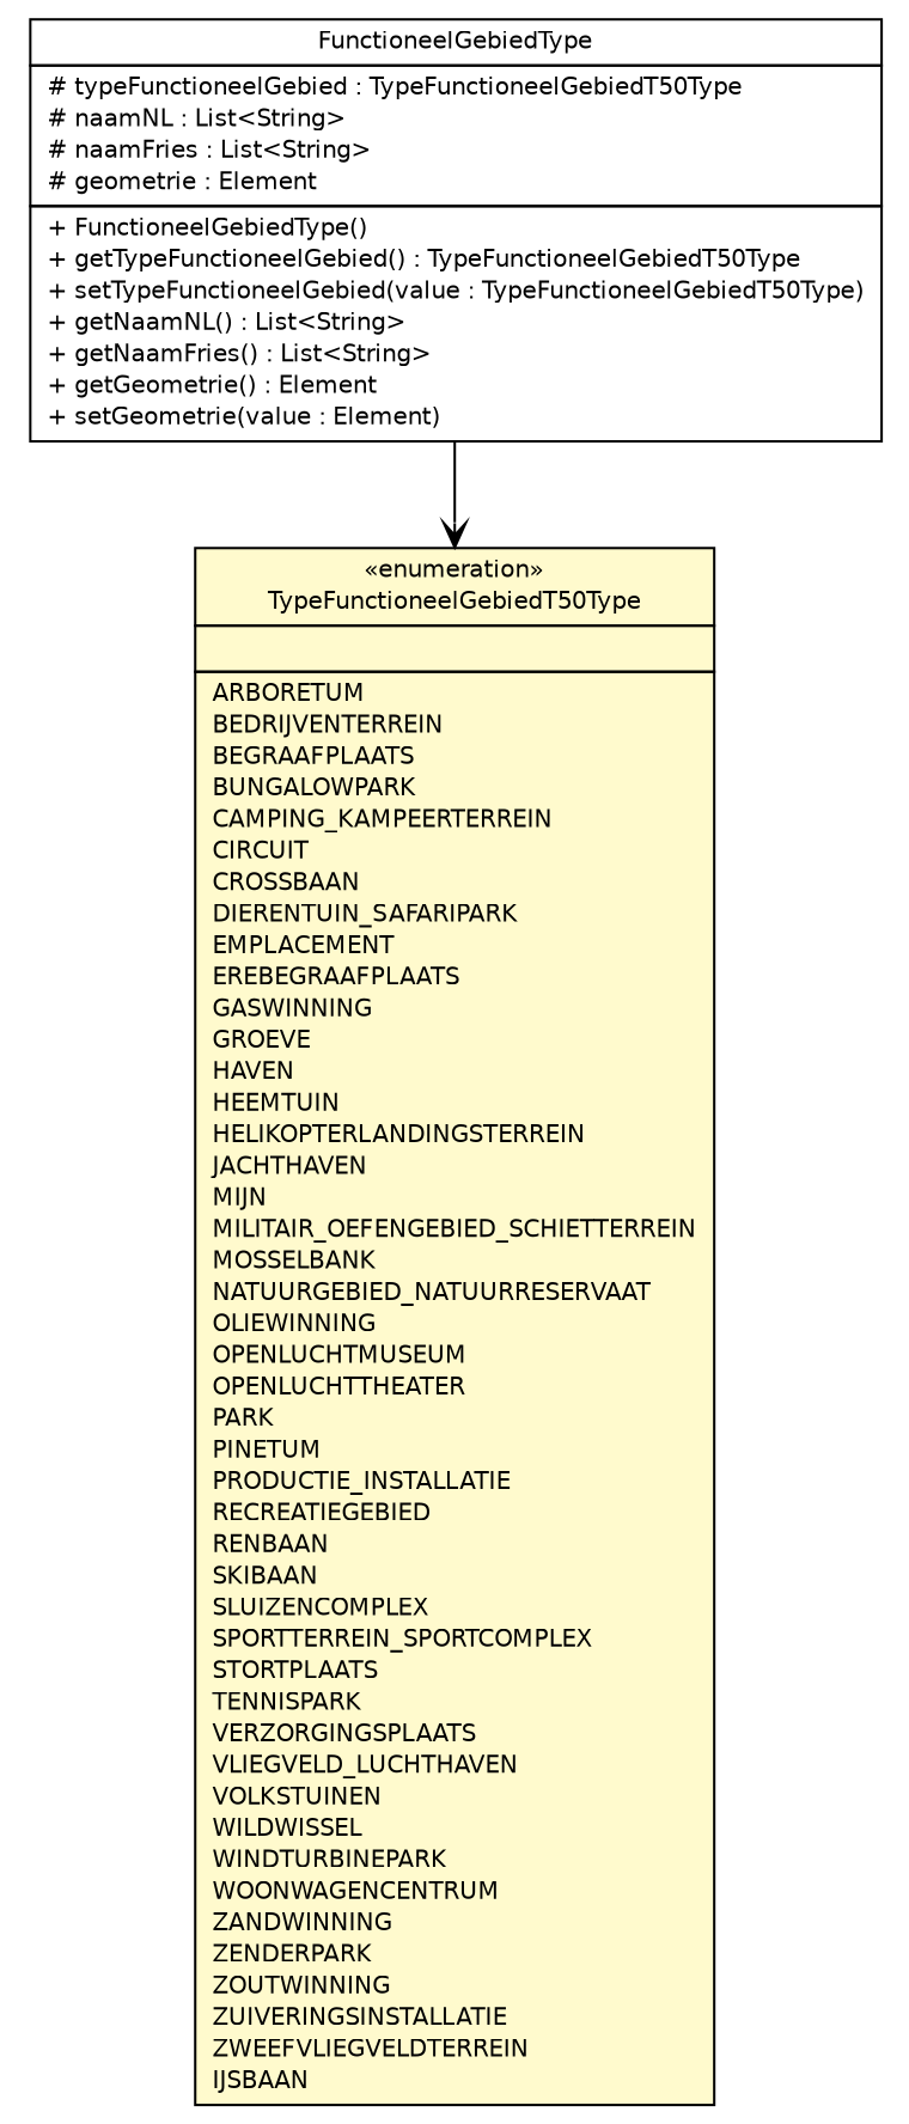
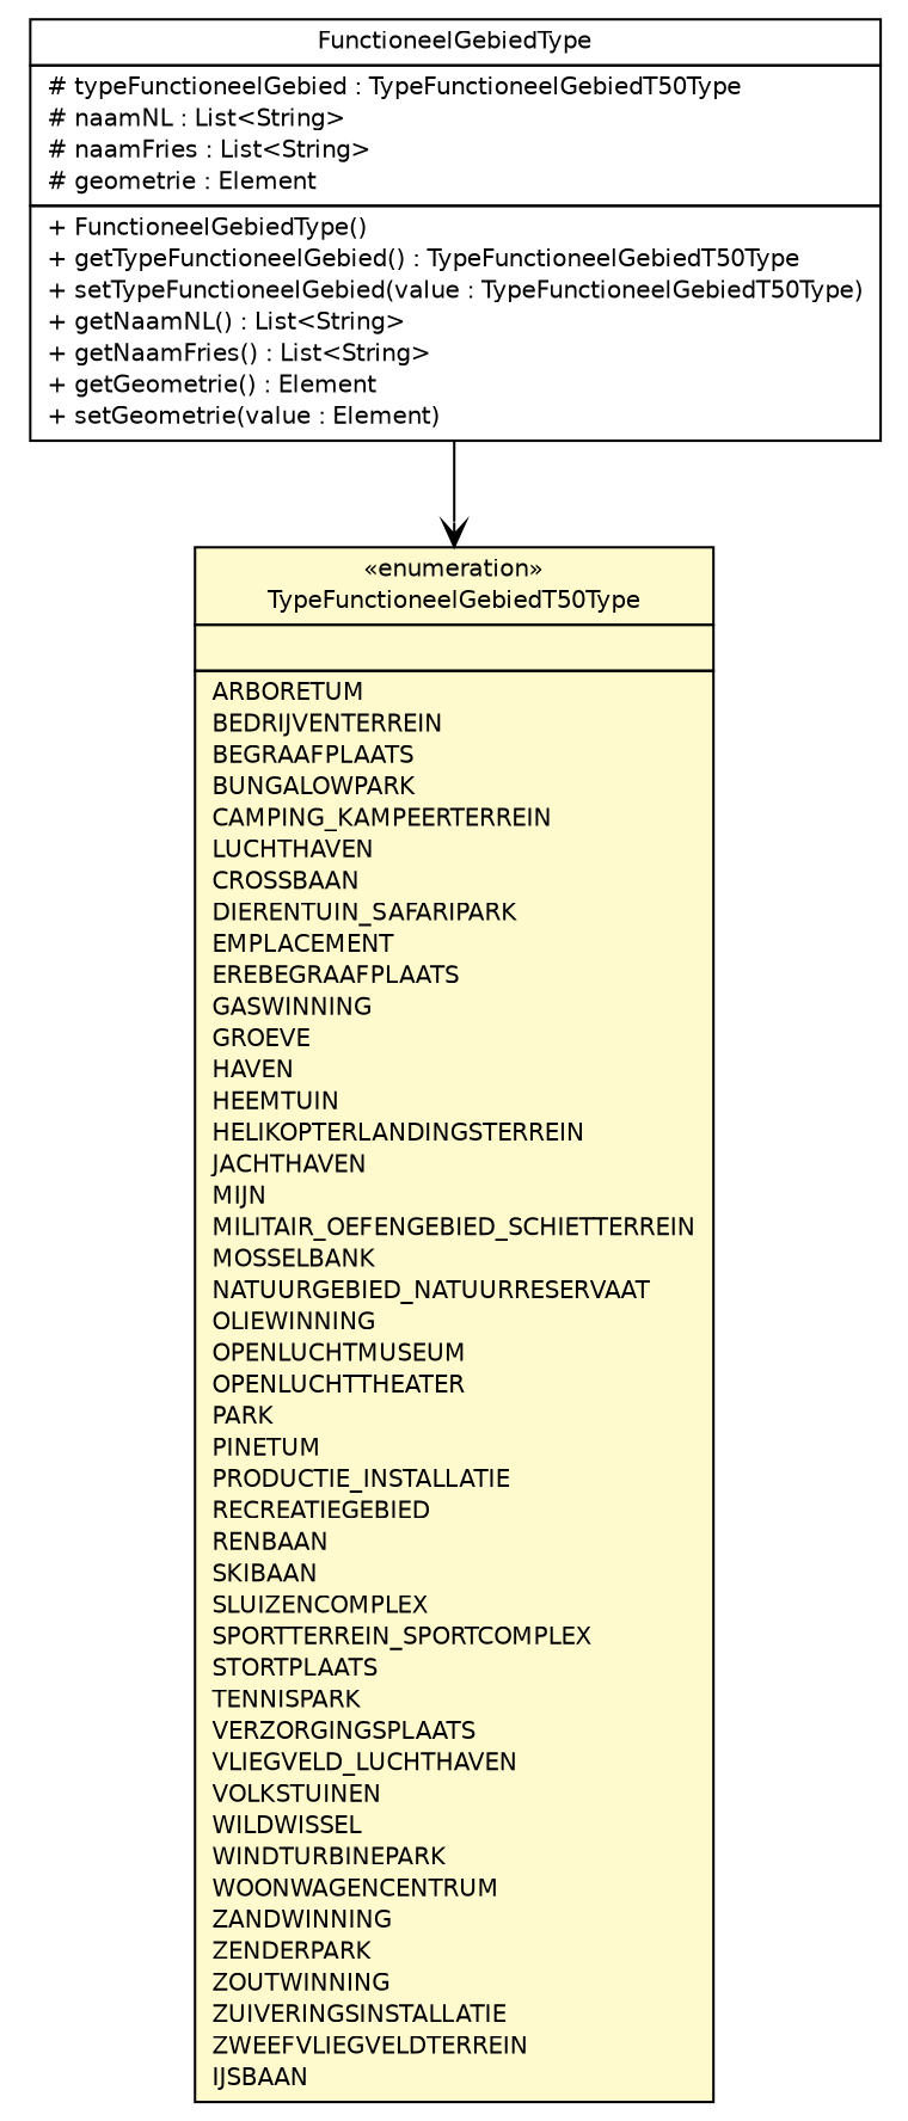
  digraph {
    nodesep=0.25
    ranksep=0.5
    node [fontcolor=black fontname=Helvetica fontsize=10.0 shape=plaintext]
-   n1 [label=<<table title="nl.b3p.topnl.top50nl.TypeFunctioneelGebiedT50Type" border="0" cellborder="1" cellspacing="0" cellpadding="2" port="p" bgcolor="lemonChiffon" href="./TypeFunctioneelGebiedT50Type.html"> 		<tr><td><table border="0" cellspacing="0" cellpadding="1"> <tr><td align="center" balign="center"> &#171;enumeration&#187; </td></tr> <tr><td align="center" balign="center"> TypeFunctioneelGebiedT50Type </td></tr> 		</table></td></tr> 		<tr><td><table border="0" cellspacing="0" cellpadding="1"> <tr><td align="left" balign="left">  </td></tr> 		</table></td></tr> 		<tr><td><table border="0" cellspacing="0" cellpadding="1"> <tr><td align="left" balign="left"> ARBORETUM </td></tr> <tr><td align="left" balign="left"> BEDRIJVENTERREIN </td></tr> <tr><td align="left" balign="left"> BEGRAAFPLAATS </td></tr> <tr><td align="left" balign="left"> BUNGALOWPARK </td></tr> <tr><td align="left" balign="left"> CAMPING_KAMPEERTERREIN </td></tr> <tr><td align="left" balign="left"> CIRCUIT </td></tr> <tr><td align="left" balign="left"> CROSSBAAN </td></tr> <tr><td align="left" balign="left"> DIERENTUIN_SAFARIPARK </td></tr> <tr><td align="left" balign="left"> EMPLACEMENT </td></tr> <tr><td align="left" balign="left"> EREBEGRAAFPLAATS </td></tr> <tr><td align="left" balign="left"> GASWINNING </td></tr> <tr><td align="left" balign="left"> GROEVE </td></tr> <tr><td align="left" balign="left"> HAVEN </td></tr> <tr><td align="left" balign="left"> HEEMTUIN </td></tr> <tr><td align="left" balign="left"> HELIKOPTERLANDINGSTERREIN </td></tr> <tr><td align="left" balign="left"> JACHTHAVEN </td></tr> <tr><td align="left" balign="left"> MIJN </td></tr> <tr><td align="left" balign="left"> MILITAIR_OEFENGEBIED_SCHIETTERREIN </td></tr> <tr><td align="left" balign="left"> MOSSELBANK </td></tr> <tr><td align="left" balign="left"> NATUURGEBIED_NATUURRESERVAAT </td></tr> <tr><td align="left" balign="left"> OLIEWINNING </td></tr> <tr><td align="left" balign="left"> OPENLUCHTMUSEUM </td></tr> <tr><td align="left" balign="left"> OPENLUCHTTHEATER </td></tr> <tr><td align="left" balign="left"> PARK </td></tr> <tr><td align="left" balign="left"> PINETUM </td></tr> <tr><td align="left" balign="left"> PRODUCTIE_INSTALLATIE </td></tr> <tr><td align="left" balign="left"> RECREATIEGEBIED </td></tr> <tr><td align="left" balign="left"> RENBAAN </td></tr> <tr><td align="left" balign="left"> SKIBAAN </td></tr> <tr><td align="left" balign="left"> SLUIZENCOMPLEX </td></tr> <tr><td align="left" balign="left"> SPORTTERREIN_SPORTCOMPLEX </td></tr> <tr><td align="left" balign="left"> STORTPLAATS </td></tr> <tr><td align="left" balign="left"> TENNISPARK </td></tr> <tr><td align="left" balign="left"> VERZORGINGSPLAATS </td></tr> <tr><td align="left" balign="left"> VLIEGVELD_LUCHTHAVEN </td></tr> <tr><td align="left" balign="left"> VOLKSTUINEN </td></tr> <tr><td align="left" balign="left"> WILDWISSEL </td></tr> <tr><td align="left" balign="left"> WINDTURBINEPARK </td></tr> <tr><td align="left" balign="left"> WOONWAGENCENTRUM </td></tr> <tr><td align="left" balign="left"> ZANDWINNING </td></tr> <tr><td align="left" balign="left"> ZENDERPARK </td></tr> <tr><td align="left" balign="left"> ZOUTWINNING </td></tr> <tr><td align="left" balign="left"> ZUIVERINGSINSTALLATIE </td></tr> <tr><td align="left" balign="left"> ZWEEFVLIEGVELDTERREIN </td></tr> <tr><td align="left" balign="left"> IJSBAAN </td></tr> 		</table></td></tr> 		</table>>]
+   n1 [label=<<table title="nl.b3p.topnl.top50nl.TypeFunctioneelGebiedT50Type" border="0" cellborder="1" cellspacing="0" cellpadding="2" port="p" bgcolor="lemonChiffon" href="./TypeFunctioneelGebiedT50Type.html"> 		<tr><td><table border="0" cellspacing="0" cellpadding="1"> <tr><td align="center" balign="center"> &#171;enumeration&#187; </td></tr> <tr><td align="center" balign="center"> TypeFunctioneelGebiedT50Type </td></tr> 		</table></td></tr> 		<tr><td><table border="0" cellspacing="0" cellpadding="1"> <tr><td align="left" balign="left">  </td></tr> 		</table></td></tr> 		<tr><td><table border="0" cellspacing="0" cellpadding="1"> <tr><td align="left" balign="left"> ARBORETUM </td></tr> <tr><td align="left" balign="left"> BEDRIJVENTERREIN </td></tr> <tr><td align="left" balign="left"> BEGRAAFPLAATS </td></tr> <tr><td align="left" balign="left"> BUNGALOWPARK </td></tr> <tr><td align="left" balign="left"> CAMPING_KAMPEERTERREIN </td></tr> <tr><td align="left" balign="left"> LUCHTHAVEN </td></tr> <tr><td align="left" balign="left"> CROSSBAAN </td></tr> <tr><td align="left" balign="left"> DIERENTUIN_SAFARIPARK </td></tr> <tr><td align="left" balign="left"> EMPLACEMENT </td></tr> <tr><td align="left" balign="left"> EREBEGRAAFPLAATS </td></tr> <tr><td align="left" balign="left"> GASWINNING </td></tr> <tr><td align="left" balign="left"> GROEVE </td></tr> <tr><td align="left" balign="left"> HAVEN </td></tr> <tr><td align="left" balign="left"> HEEMTUIN </td></tr> <tr><td align="left" balign="left"> HELIKOPTERLANDINGSTERREIN </td></tr> <tr><td align="left" balign="left"> JACHTHAVEN </td></tr> <tr><td align="left" balign="left"> MIJN </td></tr> <tr><td align="left" balign="left"> MILITAIR_OEFENGEBIED_SCHIETTERREIN </td></tr> <tr><td align="left" balign="left"> MOSSELBANK </td></tr> <tr><td align="left" balign="left"> NATUURGEBIED_NATUURRESERVAAT </td></tr> <tr><td align="left" balign="left"> OLIEWINNING </td></tr> <tr><td align="left" balign="left"> OPENLUCHTMUSEUM </td></tr> <tr><td align="left" balign="left"> OPENLUCHTTHEATER </td></tr> <tr><td align="left" balign="left"> PARK </td></tr> <tr><td align="left" balign="left"> PINETUM </td></tr> <tr><td align="left" balign="left"> PRODUCTIE_INSTALLATIE </td></tr> <tr><td align="left" balign="left"> RECREATIEGEBIED </td></tr> <tr><td align="left" balign="left"> RENBAAN </td></tr> <tr><td align="left" balign="left"> SKIBAAN </td></tr> <tr><td align="left" balign="left"> SLUIZENCOMPLEX </td></tr> <tr><td align="left" balign="left"> SPORTTERREIN_SPORTCOMPLEX </td></tr> <tr><td align="left" balign="left"> STORTPLAATS </td></tr> <tr><td align="left" balign="left"> TENNISPARK </td></tr> <tr><td align="left" balign="left"> VERZORGINGSPLAATS </td></tr> <tr><td align="left" balign="left"> VLIEGVELD_LUCHTHAVEN </td></tr> <tr><td align="left" balign="left"> VOLKSTUINEN </td></tr> <tr><td align="left" balign="left"> WILDWISSEL </td></tr> <tr><td align="left" balign="left"> WINDTURBINEPARK </td></tr> <tr><td align="left" balign="left"> WOONWAGENCENTRUM </td></tr> <tr><td align="left" balign="left"> ZANDWINNING </td></tr> <tr><td align="left" balign="left"> ZENDERPARK </td></tr> <tr><td align="left" balign="left"> ZOUTWINNING </td></tr> <tr><td align="left" balign="left"> ZUIVERINGSINSTALLATIE </td></tr> <tr><td align="left" balign="left"> ZWEEFVLIEGVELDTERREIN </td></tr> <tr><td align="left" balign="left"> IJSBAAN </td></tr> 		</table></td></tr> 		</table>>]
    n2 [label=<<table title="nl.b3p.topnl.top50nl.FunctioneelGebiedType" border="0" cellborder="1" cellspacing="0" cellpadding="2" port="p" href="./FunctioneelGebiedType.html"> 		<tr><td><table border="0" cellspacing="0" cellpadding="1"> <tr><td align="center" balign="center"> FunctioneelGebiedType </td></tr> 		</table></td></tr> 		<tr><td><table border="0" cellspacing="0" cellpadding="1"> <tr><td align="left" balign="left"> # typeFunctioneelGebied : TypeFunctioneelGebiedT50Type </td></tr> <tr><td align="left" balign="left"> # naamNL : List&lt;String&gt; </td></tr> <tr><td align="left" balign="left"> # naamFries : List&lt;String&gt; </td></tr> <tr><td align="left" balign="left"> # geometrie : Element </td></tr> 		</table></td></tr> 		<tr><td><table border="0" cellspacing="0" cellpadding="1"> <tr><td align="left" balign="left"> + FunctioneelGebiedType() </td></tr> <tr><td align="left" balign="left"> + getTypeFunctioneelGebied() : TypeFunctioneelGebiedT50Type </td></tr> <tr><td align="left" balign="left"> + setTypeFunctioneelGebied(value : TypeFunctioneelGebiedT50Type) </td></tr> <tr><td align="left" balign="left"> + getNaamNL() : List&lt;String&gt; </td></tr> <tr><td align="left" balign="left"> + getNaamFries() : List&lt;String&gt; </td></tr> <tr><td align="left" balign="left"> + getGeometrie() : Element </td></tr> <tr><td align="left" balign="left"> + setGeometrie(value : Element) </td></tr> 		</table></td></tr> 		</table>>]
    n2 -> n1 [arrowhead=open color=black fontcolor=black fontname=Helvetica fontsize=10.0 headport=p labelfontname=Helvetica labelfontsize=10 tailport=p]
  }
